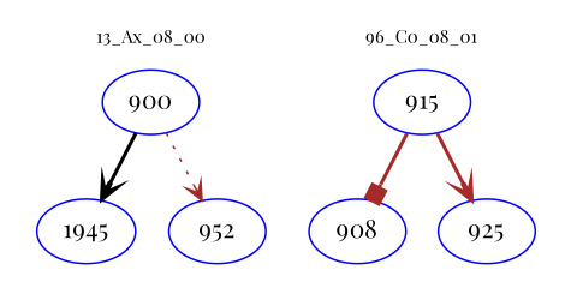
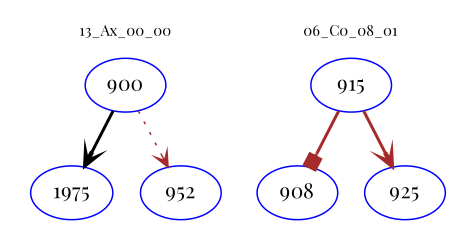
  digraph {
    fontname="Playfair Display"
    node [color=blue fontname="Playfair Display"]
    edge [arrowhead=vee color=brown fontname="Playfair Display" style=bold]
    n1 [label=900]
-   n2 [label=1945]
+   n2 [label=1975]
    n3 [label=952]
    n4 [label=915]
    n5 [label=908]
    n6 [label=925]
    subgraph cluster_1 {
      color=white
      fontsize=10
-     label="13_Ax_08_00"
+     label="13_Ax_00_00"
      n1
      n2
      n3
    }
    subgraph cluster_2 {
      color=white
      fontsize=10
-     label="96_C0_08_01"
+     label="06_C0_08_01"
      n4
      n5
      n6
    }
    n1 -> n2 [color=black]
    n1 -> n3 [style=dotted]
    n4 -> n5 [arrowhead=box]
    n4 -> n6
  }
